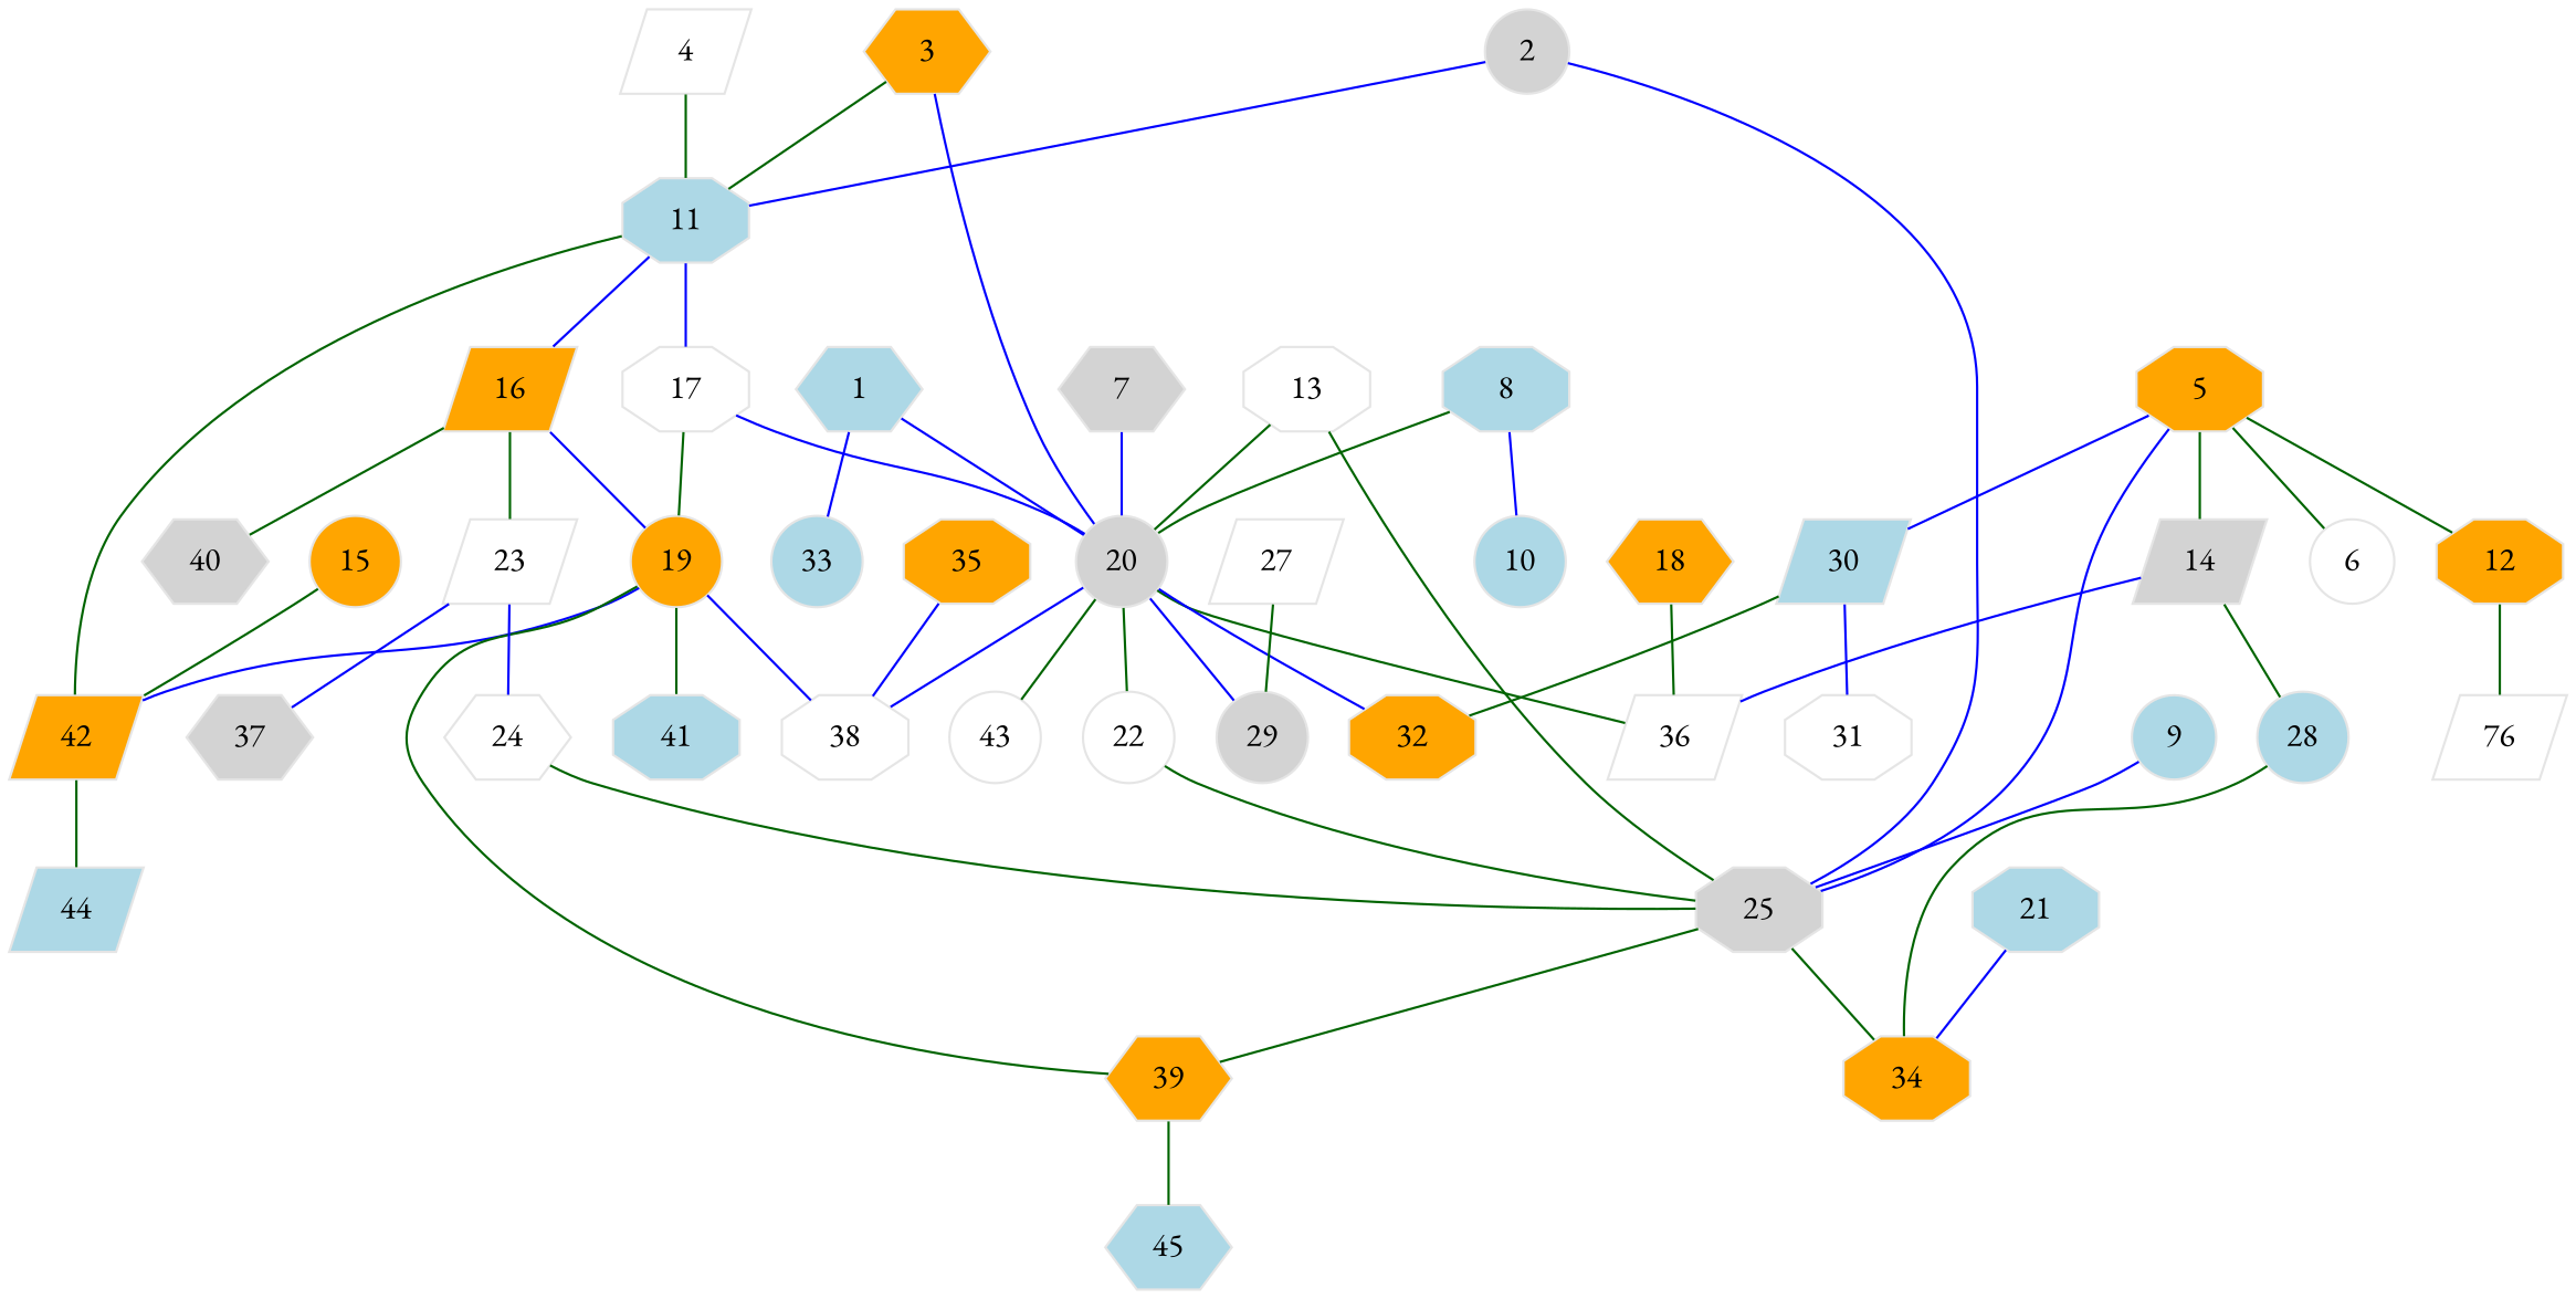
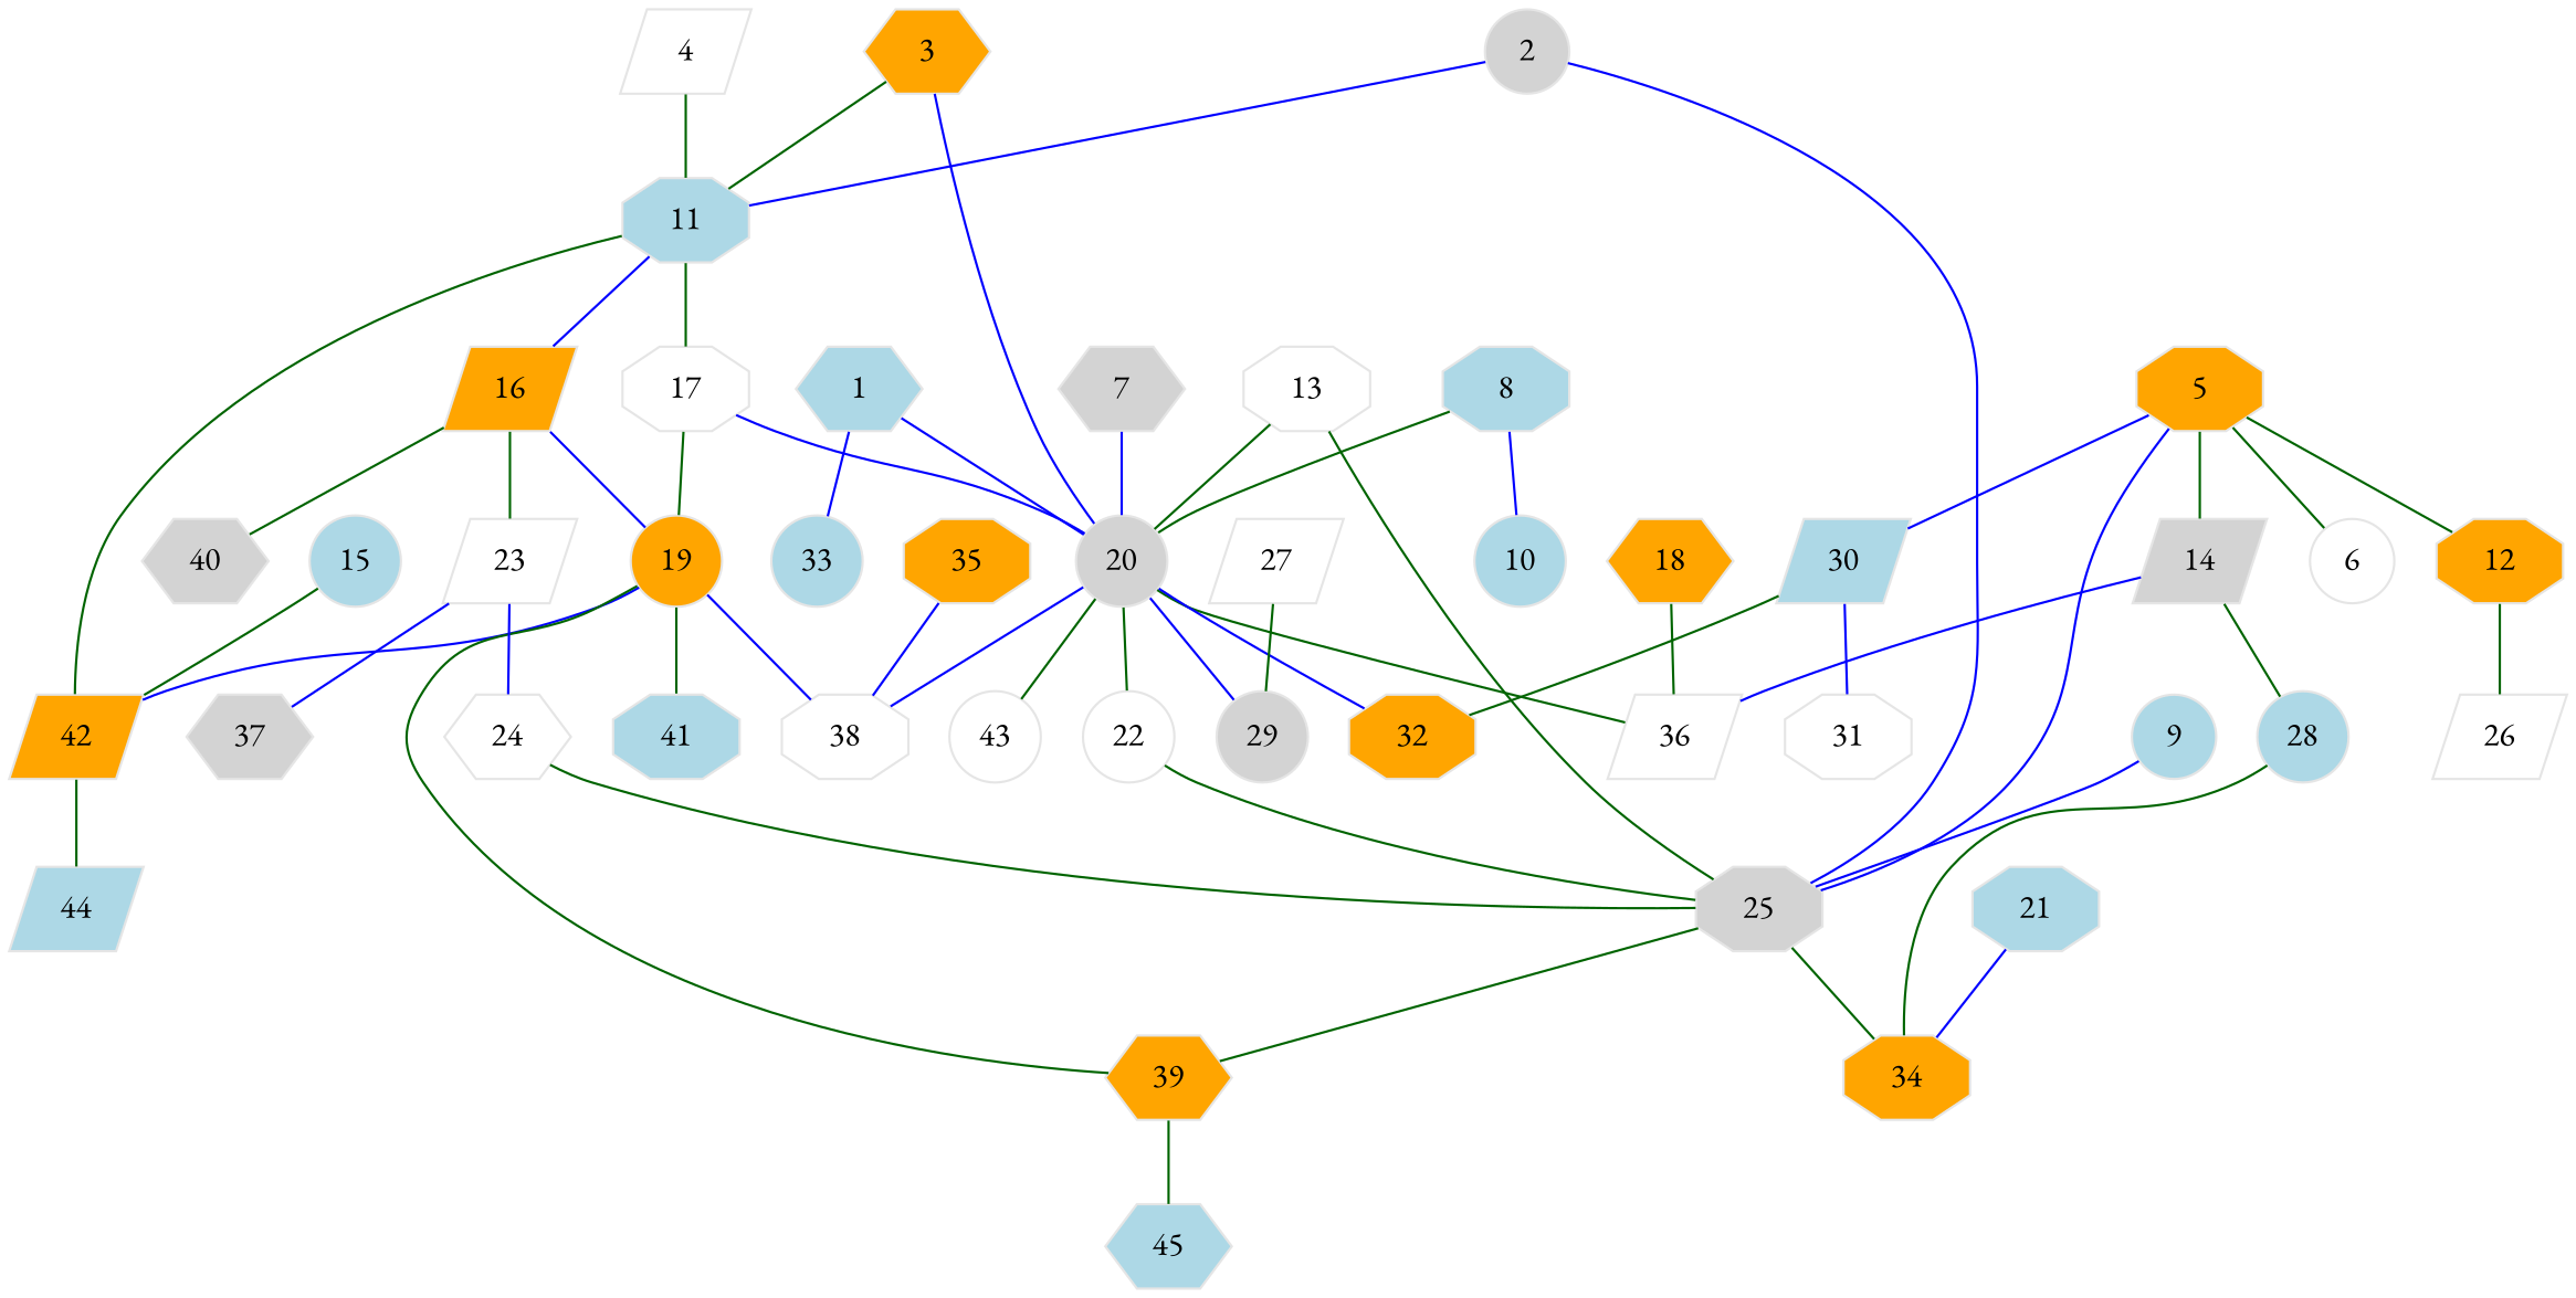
  graph {
    fontname="EB Garamond"
    node [color=gray90 fillcolor=lightblue fontname="EB Garamond" shape=octagon style=filled]
    edge [color=darkgreen fontname="EB Garamond" weight=1.0]
    1 [shape=hexagon]
    20 [fillcolor=lightgrey shape=circle]
    33 [shape=circle]
    36 [fillcolor=white shape=parallelogram]
    38 [fillcolor=white]
    22 [fillcolor=white shape=circle]
    29 [fillcolor=lightgrey shape=circle]
    32 [fillcolor=orange]
    43 [fillcolor=white shape=circle]
    2 [fillcolor=lightgrey shape=circle]
    11
    25 [fillcolor=lightgrey]
    16 [fillcolor=orange shape=parallelogram]
    17 [fillcolor=white]
    42 [fillcolor=orange shape=parallelogram]
    39 [fillcolor=orange shape=hexagon]
    34 [fillcolor=orange]
    3 [fillcolor=orange shape=hexagon]
    4 [fillcolor=white shape=parallelogram]
    5 [fillcolor=orange]
    6 [fillcolor=white shape=circle]
    12 [fillcolor=orange]
    14 [fillcolor=lightgrey shape=parallelogram]
    30 [shape=parallelogram]
-   26 [fillcolor=white shape=parallelogram label=76]
+   26 [fillcolor=white shape=parallelogram]
    28 [shape=circle]
    31 [fillcolor=white]
    7 [fillcolor=lightgrey shape=hexagon]
    8
    10 [shape=circle]
    9 [shape=circle]
    19 [fillcolor=orange shape=circle]
    23 [fillcolor=white shape=parallelogram]
    40 [fillcolor=lightgrey shape=hexagon]
    44 [shape=parallelogram]
    13 [fillcolor=white]
-   15 [fillcolor=orange shape=circle]
+   15 [shape=circle]
    41
    24 [fillcolor=white shape=hexagon]
    37 [fillcolor=lightgrey shape=hexagon]
    18 [fillcolor=orange shape=hexagon]
    45 [shape=hexagon]
    21
    27 [fillcolor=white shape=parallelogram]
    35 [fillcolor=orange]
    1 -- 20 [color=blue]
    1 -- 33 [color=blue]
    20 -- 36
    20 -- 38 [color=blue]
    20 -- 22
    20 -- 29 [color=blue]
    20 -- 32 [color=blue]
    20 -- 43
    22 -- 25
    2 -- 11 [color=blue]
    2 -- 25 [color=blue]
    11 -- 16 [color=blue]
-   11 -- 17 [color=blue weight=2.0]
+   11 -- 17 [weight=2.0]
    11 -- 42
    25 -- 39
    25 -- 34
    16 -- 19 [color=blue]
    16 -- 23 [weight=2.0]
    16 -- 40
    17 -- 20 [color=blue]
    17 -- 19
    42 -- 44
    39 -- 45
    3 -- 20 [color=blue]
    3 -- 11
    4 -- 11
    5 -- 25 [color=blue]
    5 -- 6
    5 -- 12
    5 -- 14
    5 -- 30 [color=blue]
    12 -- 26
    14 -- 36 [color=blue]
    14 -- 28 [weight=2.0]
    30 -- 32
    30 -- 31 [color=blue]
    28 -- 34
    7 -- 20 [color=blue]
    8 -- 20
    8 -- 10 [color=blue]
    9 -- 25 [color=blue]
    19 -- 38 [color=blue weight=2.0]
    19 -- 42 [color=blue]
    19 -- 39
    19 -- 41
    23 -- 24 [color=blue]
    23 -- 37 [color=blue]
    13 -- 20
    13 -- 25
    15 -- 42
    24 -- 25
    18 -- 36
    21 -- 34 [color=blue]
    27 -- 29
    35 -- 38 [color=blue]
  }
